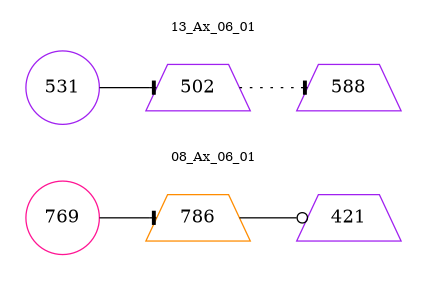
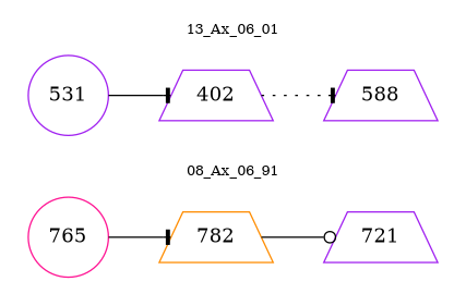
  digraph {
    rankdir=LR
    node [color=purple shape=trapezium]
    edge [arrowhead=tee color=black style=solid]
-   n1 [color=deeppink label=769 shape=circle]
-   n2 [color=darkorange label=786]
-   n3 [label=421]
+   n1 [color=deeppink label=765 shape=circle]
+   n2 [color=darkorange label=782]
+   n3 [label=721]
    n4 [label=531 shape=circle]
-   n5 [label=502]
+   n5 [label=402]
    n6 [label=588]
    subgraph cluster_1 {
      color=white
      fontsize=10
-     label="08_Ax_06_01"
+     label="08_Ax_06_91"
      n1
      n2
      n3
    }
    subgraph cluster_2 {
      color=white
      fontsize=10
      label="13_Ax_06_01"
      n4
      n5
      n6
    }
    n1 -> n2
    n2 -> n3 [arrowhead=odot]
    n4 -> n5
    n5 -> n6 [style=dotted]
  }
